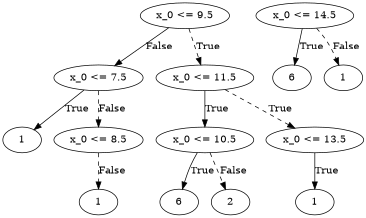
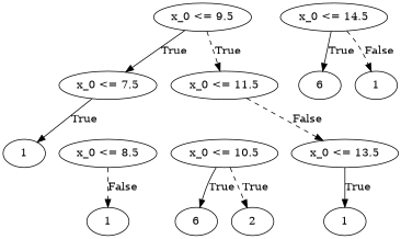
  digraph {
    n1 [label="x_0 <= 9.5"]
    n2 [label="x_0 <= 7.5"]
    n3 [label="x_0 <= 11.5"]
    n4 [label=1]
    n5 [label="x_0 <= 8.5"]
    n6 [label="x_0 <= 10.5"]
    n7 [label="x_0 <= 13.5"]
    n8 [label=1]
    n9 [label=6]
    n10 [label=2]
    n11 [label=1]
    n12 [label="x_0 <= 14.5"]
    n13 [label=6]
    n14 [label=1]
-   n1 -> n2 [label=False]
+   n1 -> n2 [label=True]
    n1 -> n3 [label=True style=dashed]
    n2 -> n4 [label=True]
-   n2 -> n5 [label=False style=dashed]
-   n3 -> n6 [label=True]
-   n3 -> n7 [label=True style=dashed]
+   n3 -> n7 [label=False style=dashed]
    n5 -> n8 [label=False style=dashed]
    n6 -> n9 [label=True]
-   n6 -> n10 [label=False style=dashed]
+   n6 -> n10 [label=True style=dashed]
    n7 -> n11 [label=True]
    n12 -> n13 [label=True]
    n12 -> n14 [label=False style=dashed]
  }
